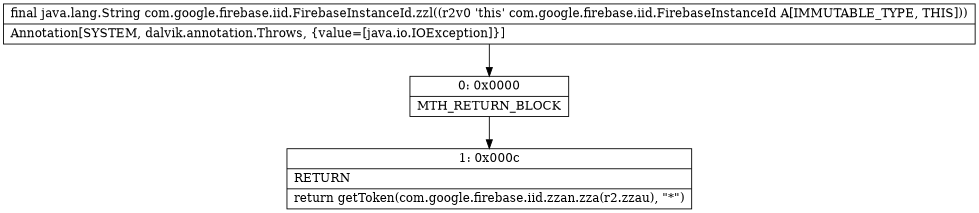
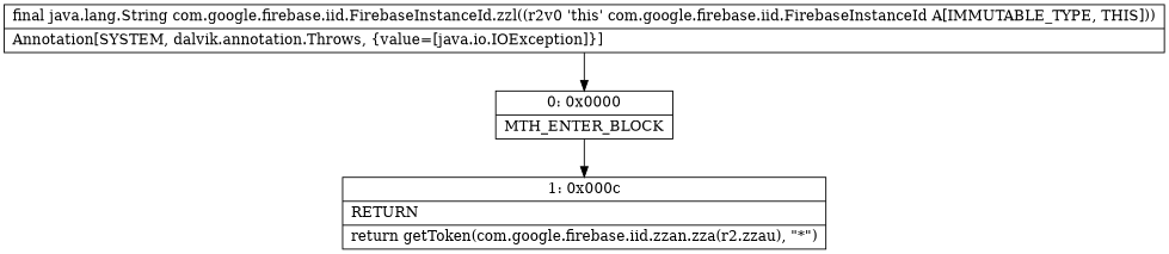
  digraph {
    node [shape=record]
-   n1 [label="{0\:\ 0x0000|MTH_RETURN_BLOCK\l}"]
+   n1 [label="{0\:\ 0x0000|MTH_ENTER_BLOCK\l}"]
    n2 [label="{1\:\ 0x000c|RETURN\l|return getToken(com.google.firebase.iid.zzan.zza(r2.zzau), \"*\")\l}"]
    n3 [label="{final java.lang.String com.google.firebase.iid.FirebaseInstanceId.zzl((r2v0 'this' com.google.firebase.iid.FirebaseInstanceId A[IMMUTABLE_TYPE, THIS]))  | Annotation[SYSTEM, dalvik.annotation.Throws, \{value=[java.io.IOException]\}]\l}"]
    n1 -> n2
    n3 -> n1
  }
